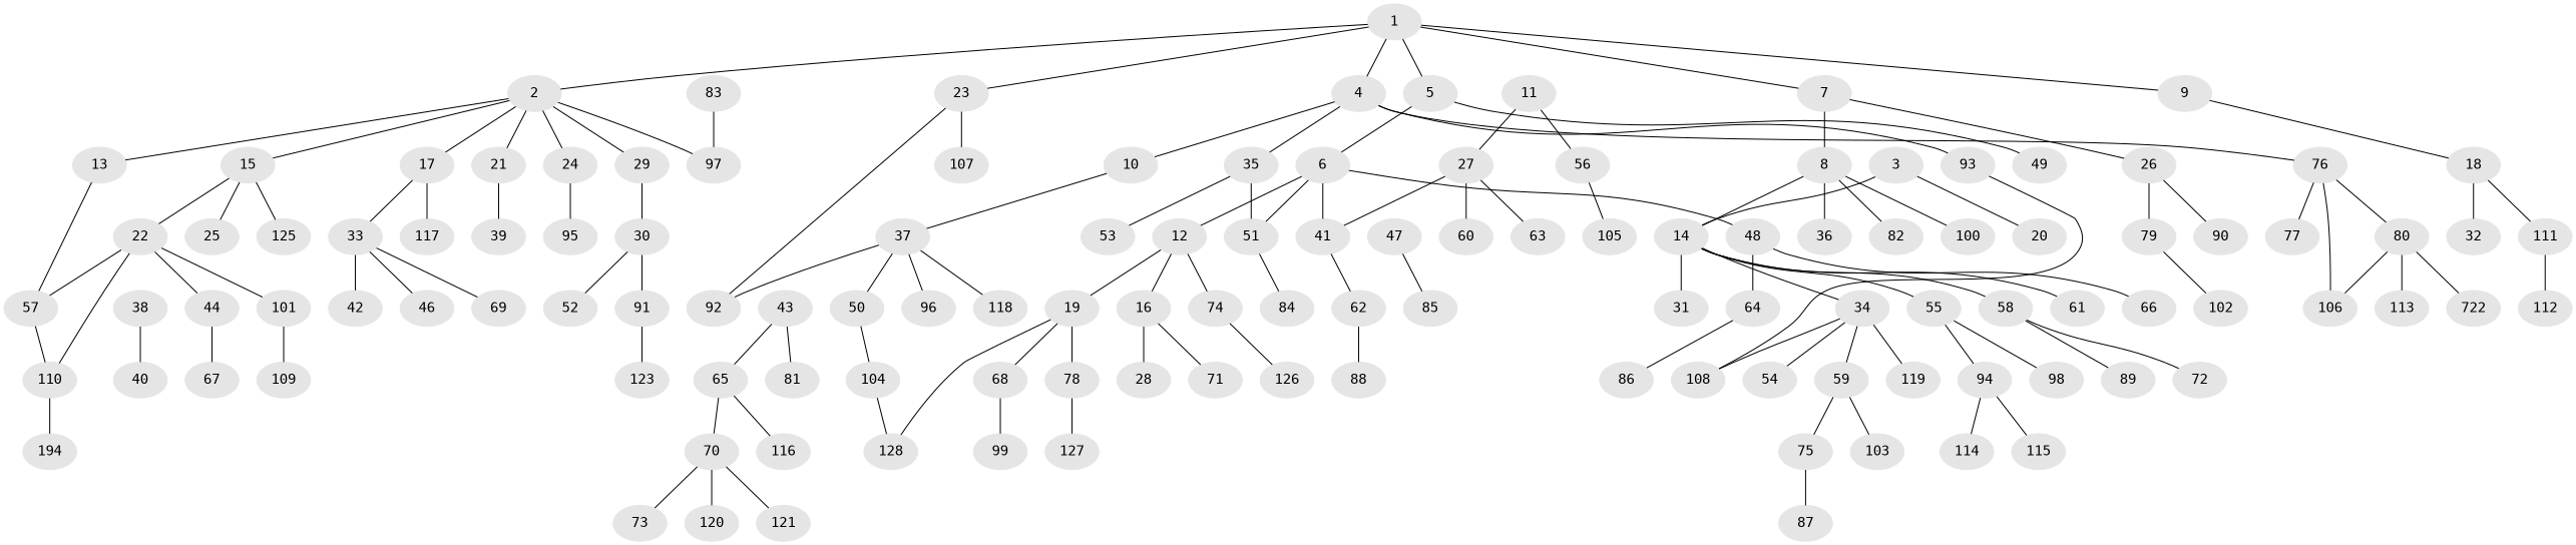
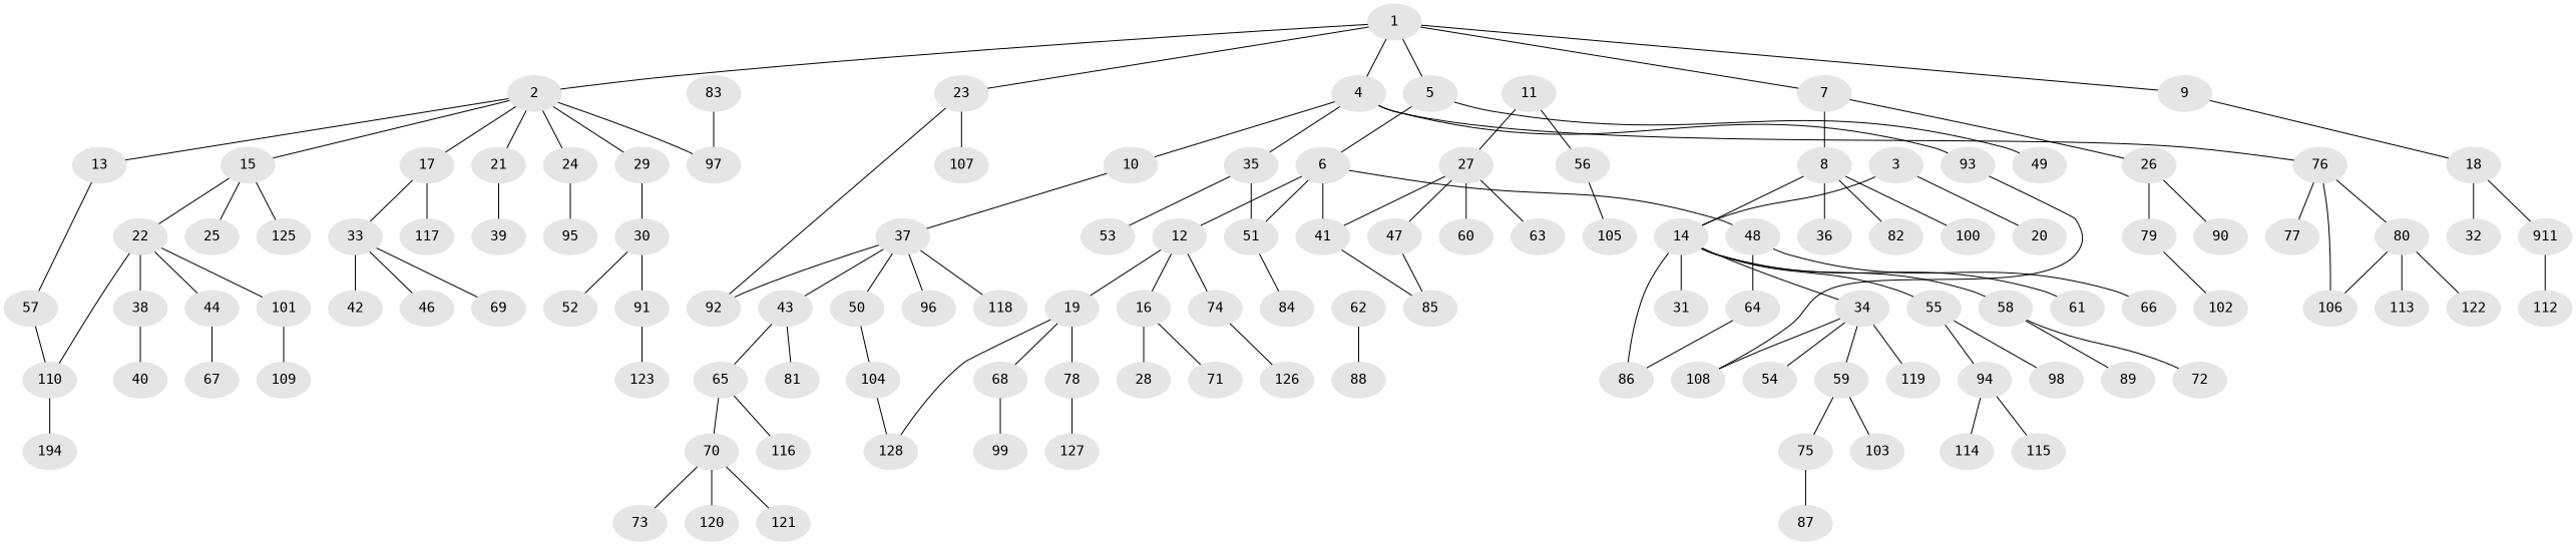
  graph {
    fontname="DejaVu Sans Mono"
    node [color=gray90 fontname="DejaVu Sans Mono" style=filled]
    edge [fontname="DejaVu Sans Mono"]
    1
    2
    4
    5
    7
    9
    23
    13
    15
    17
    21
    24
    29
    97
    10
    35
    76
    93
    6
    49
    8
    26
    18
    92
    107
    3
    14
    20
    57
    22
    25
    125
    33
    117
    39
    95
    30
    31
    34
    55
    58
    61
    86
    37
    51
    53
    77
    80
    106
    108
    12
    41
    48
    16
    19
    74
    62
    64
    66
    84
    36
    82
    100
    11
    27
    56
    79
    90
    32
-   111
+   111 [label=911]
    43
    50
    96
    118
    47
    60
    63
    105
    28
    71
    68
    78
    128
    126
    110
    54
    59
    119
    94
    98
    89
    72
    38
    44
    101
    42
    46
    69
    112
    99
    127
    40
    67
    109
    n105 [label=194]
    102
    85
    52
    91
    123
    75
    103
    65
    81
    104
    88
    70
    116
    114
    115
    87
    73
    120
    121
    83
    113
-   122 [label=722]
+   122
    1 -- 2
    1 -- 4
    1 -- 5
    1 -- 7
    1 -- 9
    1 -- 23
    2 -- 13
    2 -- 15
    2 -- 17
    2 -- 21
    2 -- 24
    2 -- 29
    2 -- 97
    4 -- 10
    4 -- 35
    4 -- 76
    4 -- 93
    5 -- 6
    5 -- 49
    7 -- 8
    7 -- 26
    9 -- 18
    23 -- 92
    23 -- 107
    13 -- 57
    15 -- 22
    15 -- 25
    15 -- 125
    17 -- 33
    17 -- 117
    21 -- 39
    24 -- 95
    29 -- 30
    10 -- 37
    35 -- 51
    35 -- 53
    76 -- 77
    76 -- 80
    76 -- 106
    93 -- 108
    6 -- 51
    6 -- 12
    6 -- 41
    6 -- 48
    8 -- 14
    8 -- 36
    8 -- 82
    8 -- 100
    26 -- 79
    26 -- 90
    18 -- 32
    18 -- 111
    3 -- 14
    3 -- 20
    14 -- 31
    14 -- 34
    14 -- 55
    14 -- 58
    14 -- 61
+   14 -- 86
    57 -- 110
    22 -- 110
-   22 -- 57
+   22 -- 38
    22 -- 44
    22 -- 101
    33 -- 42
    33 -- 46
    33 -- 69
    30 -- 52
    30 -- 91
    34 -- 108
    34 -- 54
    34 -- 59
    34 -- 119
    55 -- 94
    55 -- 98
    58 -- 89
    58 -- 72
    37 -- 92
+   37 -- 43
    37 -- 50
    37 -- 96
    37 -- 118
    51 -- 84
    80 -- 106
    80 -- 113
    80 -- 122
    12 -- 16
    12 -- 19
    12 -- 74
-   41 -- 62
+   41 -- 85
    48 -- 64
    48 -- 66
    16 -- 28
    16 -- 71
    19 -- 68
    19 -- 78
    19 -- 128
    74 -- 126
    62 -- 88
    64 -- 86
    11 -- 27
    11 -- 56
    27 -- 41
+   27 -- 47
    27 -- 60
    27 -- 63
    56 -- 105
    79 -- 102
    111 -- 112
    43 -- 65
    43 -- 81
    50 -- 104
    47 -- 85
    68 -- 99
    78 -- 127
    110 -- n105
    59 -- 75
    59 -- 103
    94 -- 114
    94 -- 115
    38 -- 40
    44 -- 67
    101 -- 109
    91 -- 123
    75 -- 87
    65 -- 70
    65 -- 116
    104 -- 128
    70 -- 73
    70 -- 120
    70 -- 121
    83 -- 97
  }
